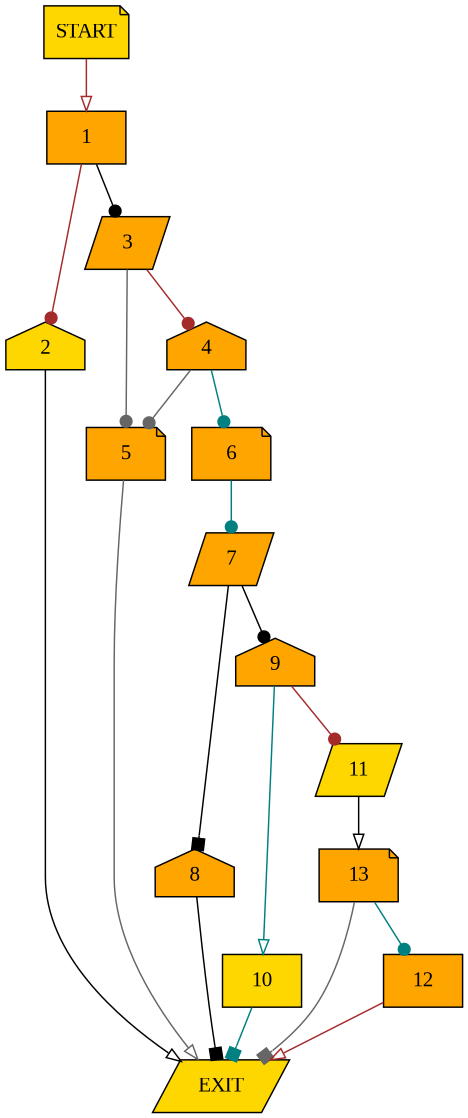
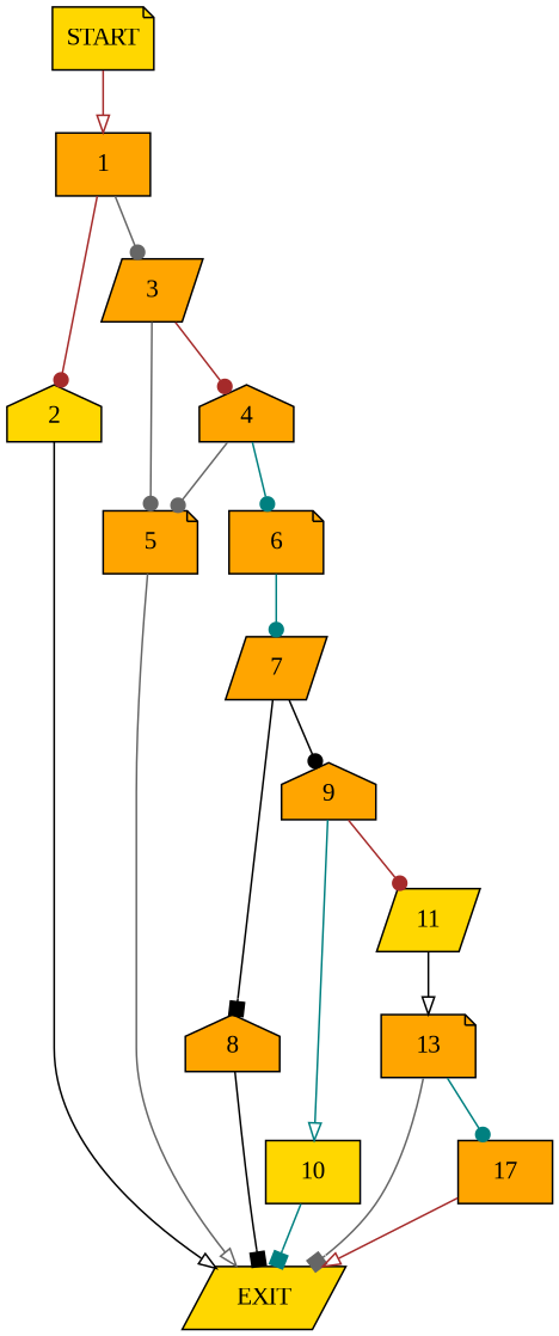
  digraph {
    fontname="Liberation Serif"
    node [fillcolor=orange fontname="Liberation Serif" shape=note style=filled]
    edge [arrowhead=dot color=brown fontname="Liberation Serif"]
    n1 [fillcolor=gold label=START]
    1 [shape=box]
    2 [fillcolor=gold shape=house]
    3 [shape=parallelogram]
    n5 [fillcolor=gold label=EXIT shape=parallelogram]
    4 [shape=house]
    5
    6
    7 [shape=parallelogram]
    8 [shape=house]
    9 [shape=house]
    10 [fillcolor=gold shape=box]
    11 [fillcolor=gold shape=parallelogram]
    13
-   12 [shape=box]
+   12 [shape=box label=17]
    n1 -> 1 [arrowhead=onormal]
    1 -> 2
-   1 -> 3 [color=black]
+   1 -> 3 [color=gray40]
    2 -> n5 [arrowhead=onormal color=black]
    3 -> 4
    3 -> 5 [color=gray40]
    4 -> 5 [color=gray40]
    4 -> 6 [color=teal]
    5 -> n5 [arrowhead=onormal color=gray40]
    6 -> 7 [color=teal]
    7 -> 8 [arrowhead=box color=black]
    7 -> 9 [color=black]
    8 -> n5 [arrowhead=box color=black]
    9 -> 10 [arrowhead=onormal color=teal]
    9 -> 11
    10 -> n5 [arrowhead=box color=teal]
    11 -> 13 [arrowhead=onormal color=black]
    13 -> n5 [arrowhead=box color=gray40]
    13 -> 12 [color=teal]
    12 -> n5 [arrowhead=onormal]
  }
